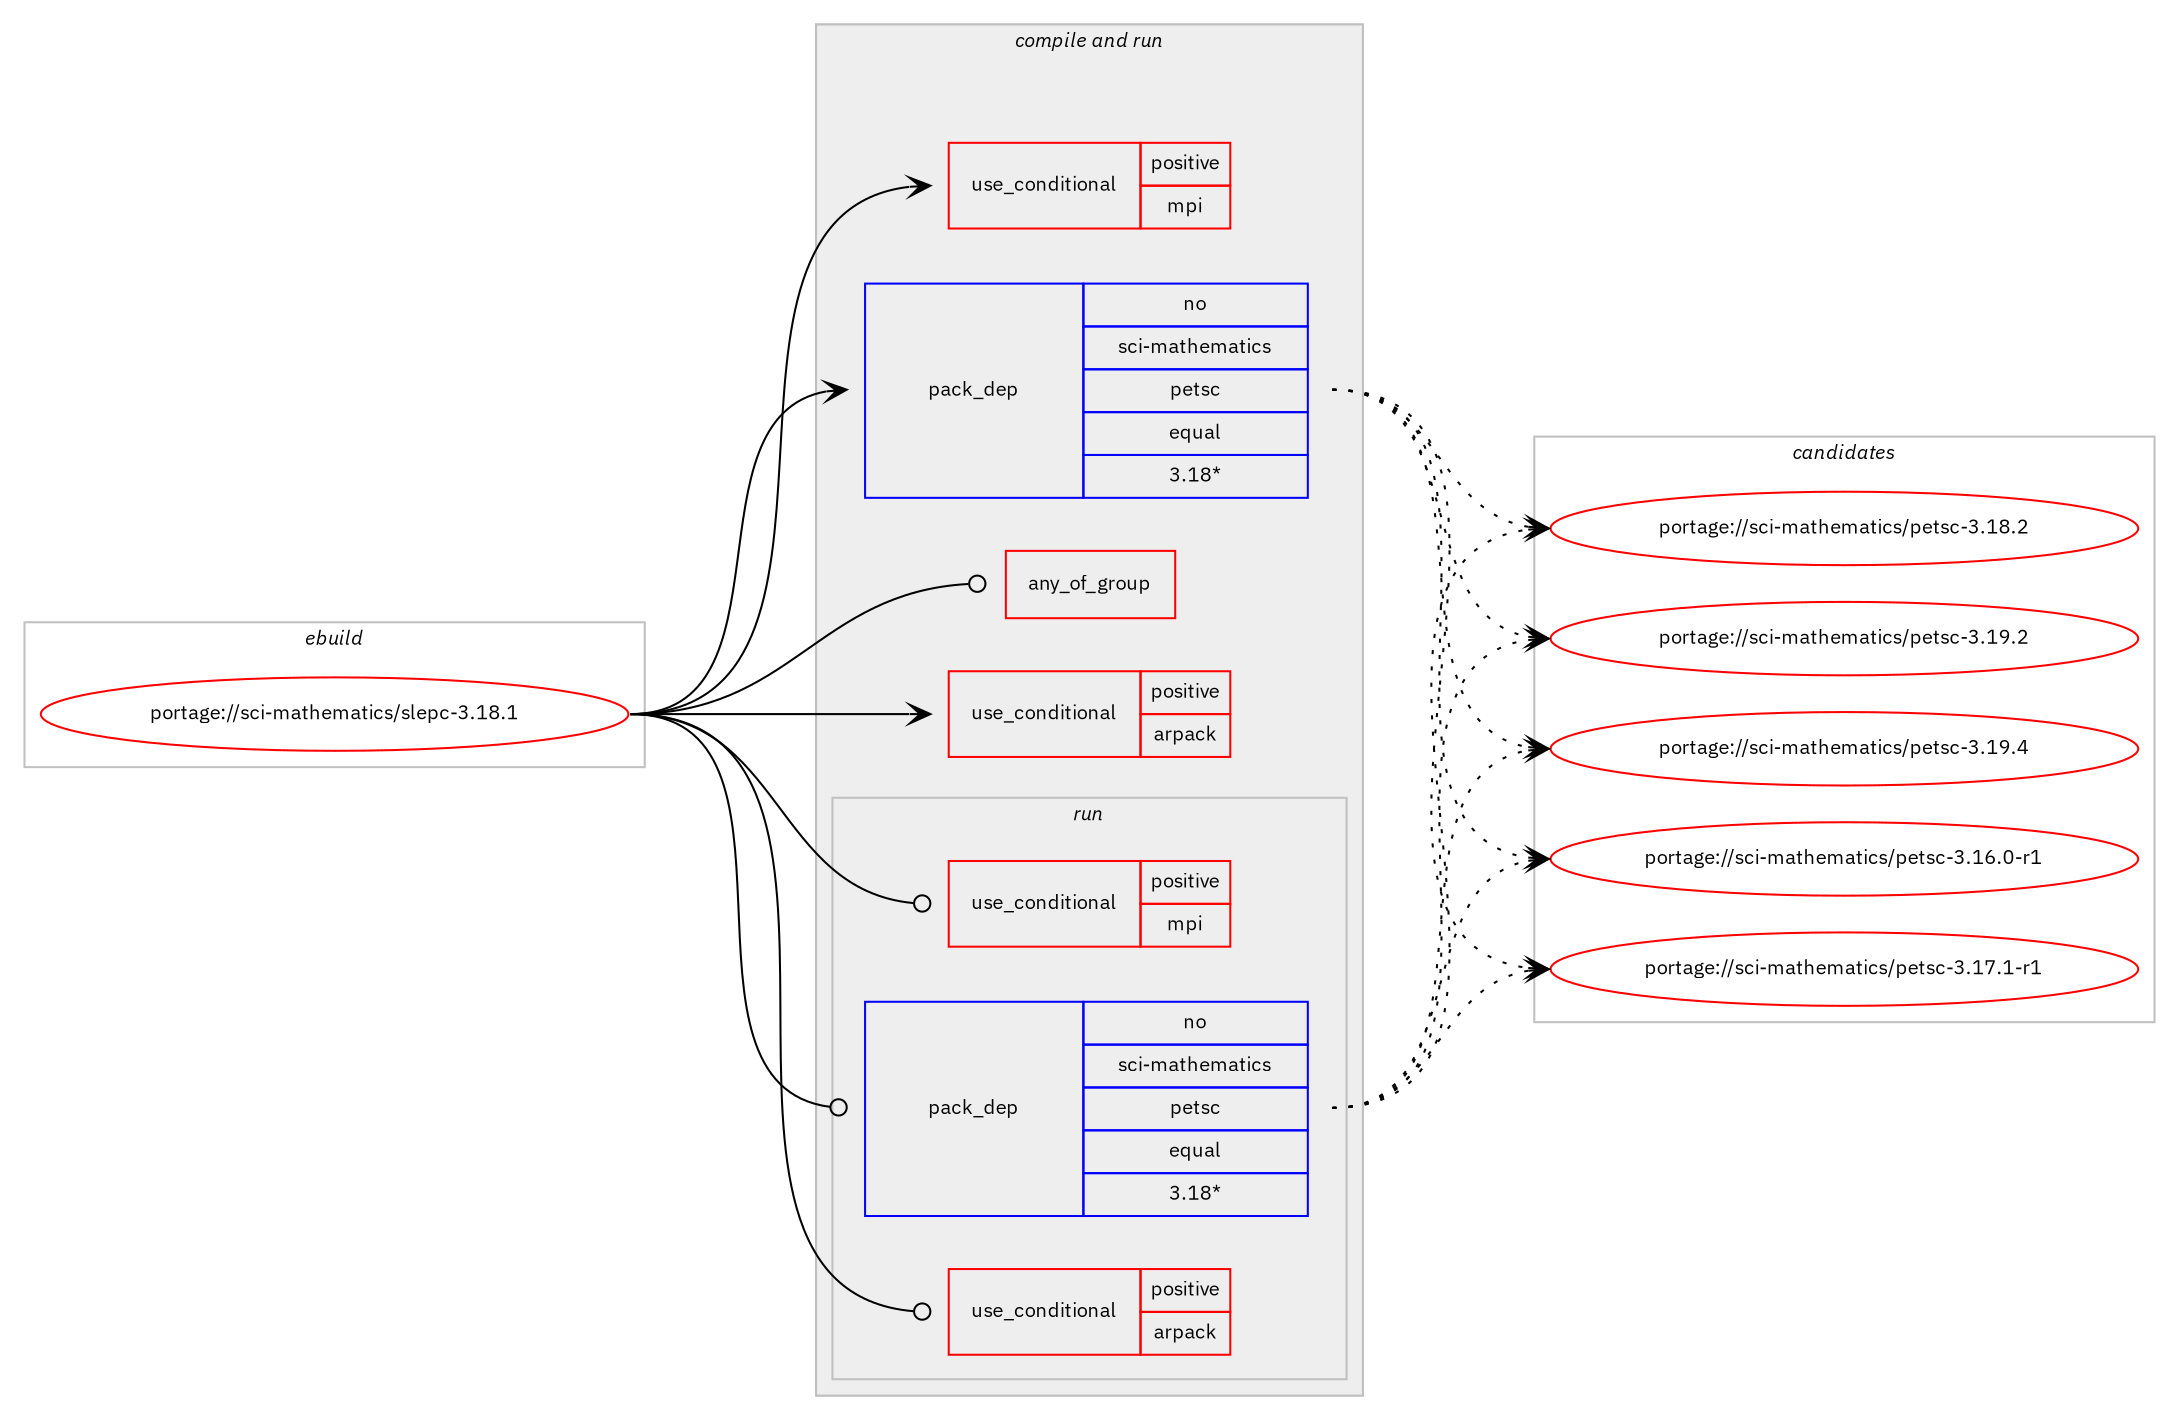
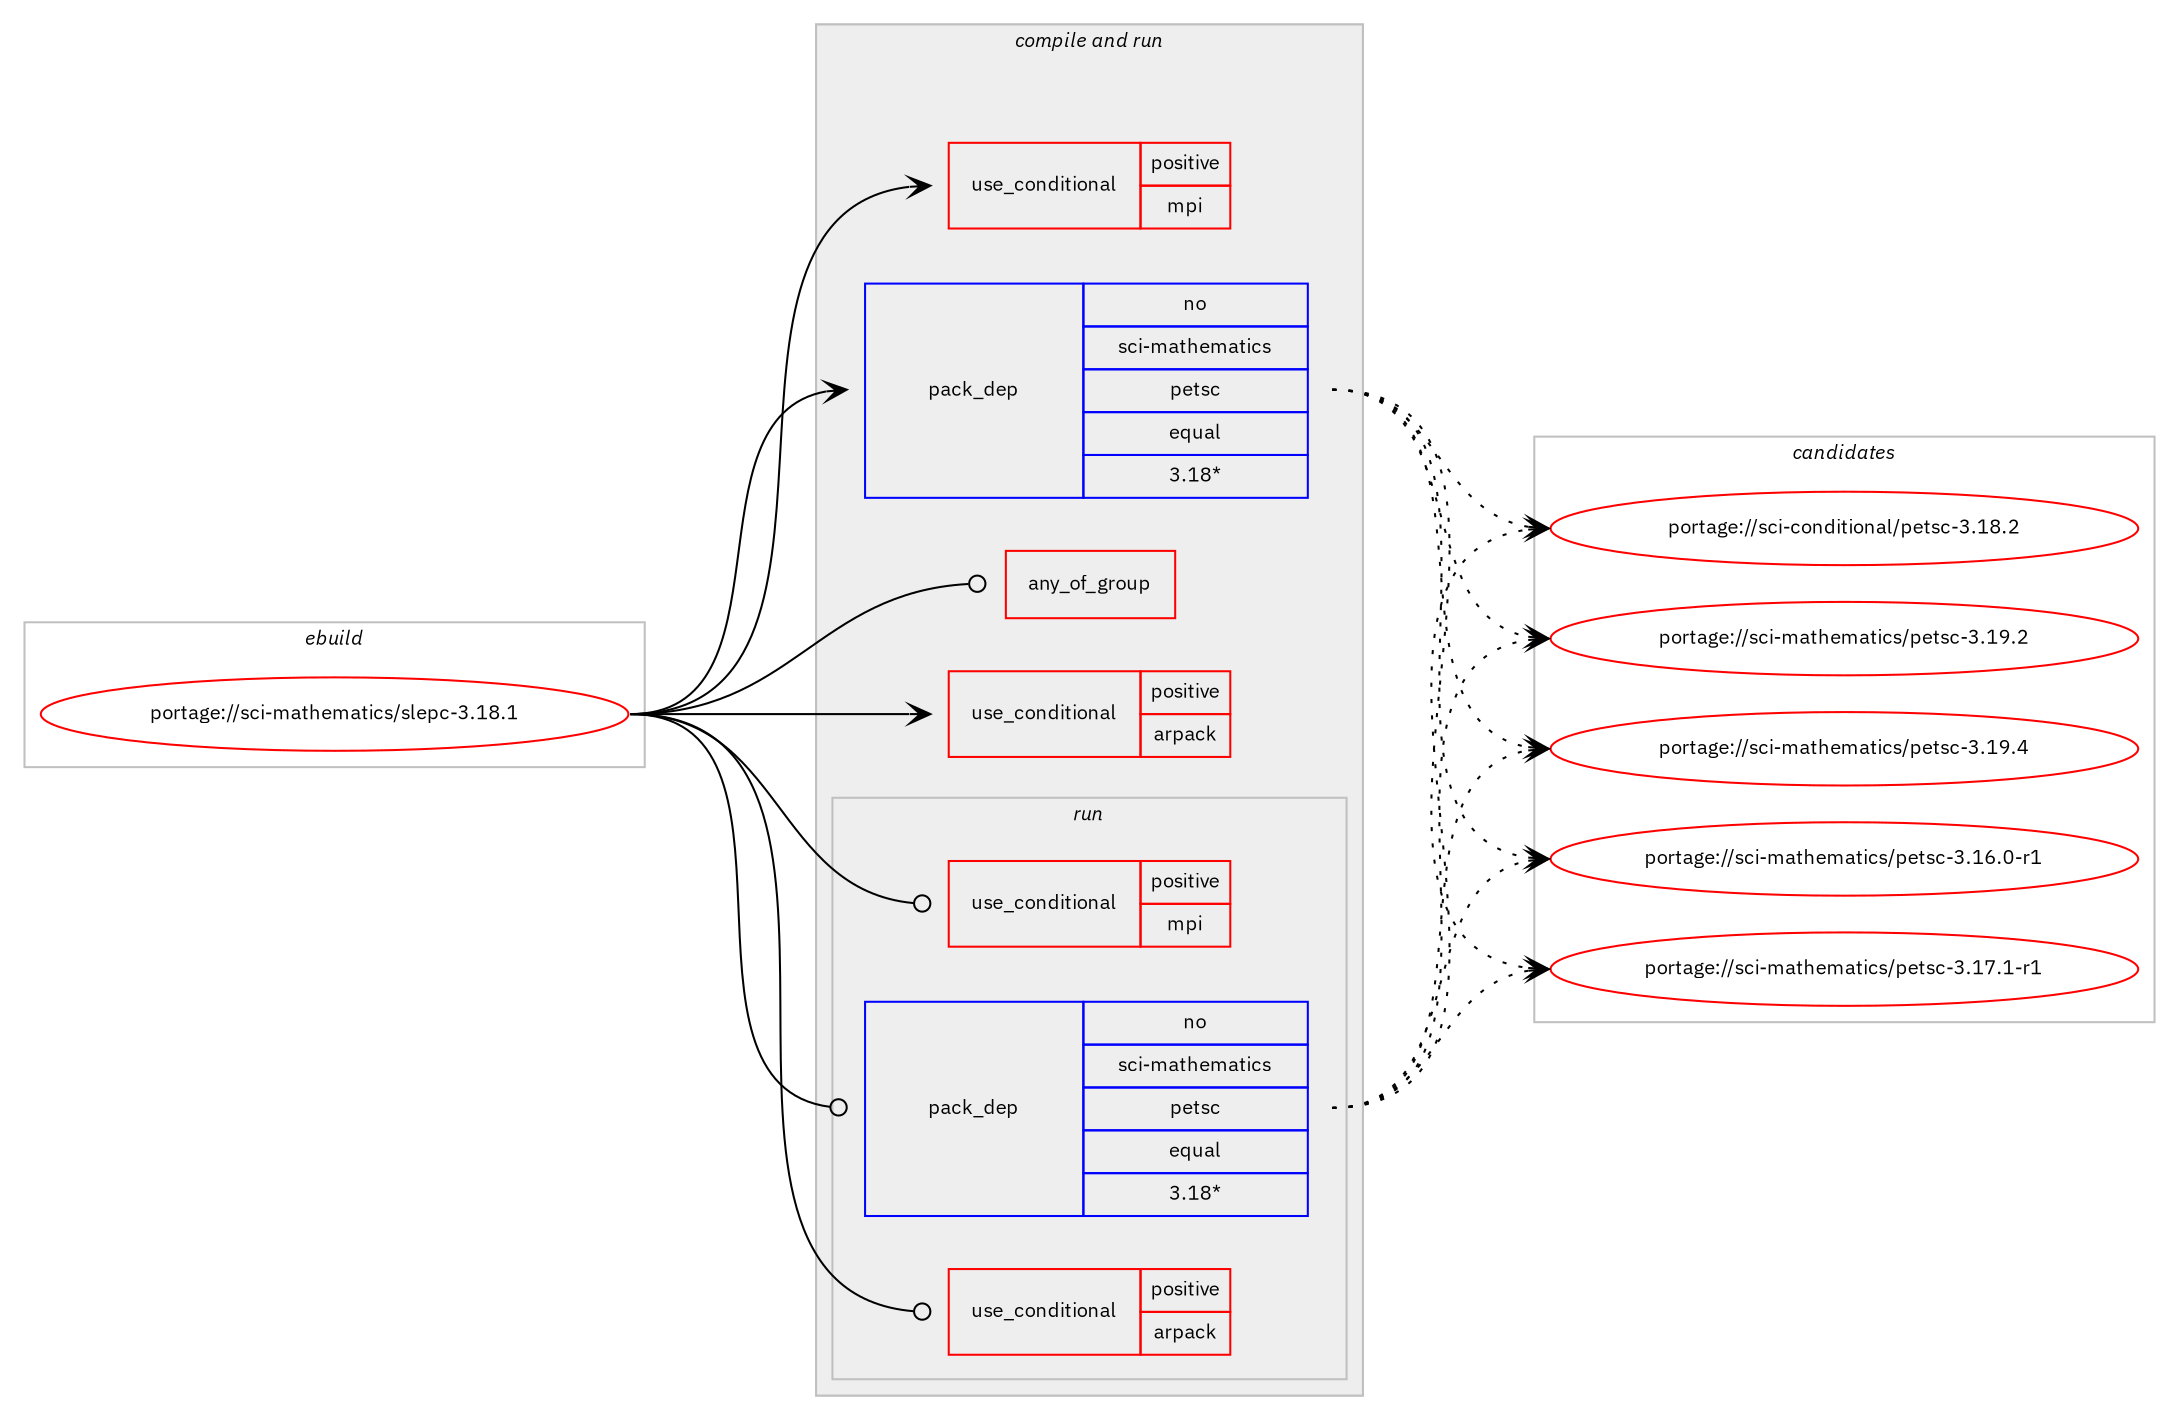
  digraph {
    compound=true
    concentrate=true
    fontname="IBM Plex Sans"
    fontsize=10
    newrank=true
    rankdir=LR
    ranksep=1.5
    node [color=red fontname="IBM Plex Sans" fontsize=10 shape=none]
    edge [arrowhead=vee fontname="IBM Plex Sans" headport=w style=dotted tailport=e weight=100]
    n1 [label="portage://sci-mathematics/slepc-3.18.1" width=4 shape=""]
    n2 [label=<<TABLE BORDER="0" CELLBORDER="1" CELLSPACING="0" CELLPADDING="4"><TR><TD CELLPADDING="10">any_of_group</TD></TR></TABLE>>]
    n3 [label=<<TABLE BORDER="0" CELLBORDER="1" CELLSPACING="0" CELLPADDING="4"><TR><TD ROWSPAN="3" CELLPADDING="10">use_conditional</TD></TR><TR><TD>positive</TD></TR><TR><TD>arpack</TD></TR></TABLE>>]
    n4 [label=<<TABLE BORDER="0" CELLBORDER="1" CELLSPACING="0" CELLPADDING="4"><TR><TD ROWSPAN="3" CELLPADDING="10">use_conditional</TD></TR><TR><TD>positive</TD></TR><TR><TD>mpi</TD></TR></TABLE>>]
    n5 [color=blue label=<<TABLE BORDER="0" CELLBORDER="1" CELLSPACING="0" CELLPADDING="4" WIDTH="220"><TR><TD ROWSPAN="6" CELLPADDING="30">pack_dep</TD></TR><TR><TD WIDTH="110">no</TD></TR><TR><TD>sci-mathematics</TD></TR><TR><TD>petsc</TD></TR><TR><TD>equal</TD></TR><TR><TD>3.18*</TD></TR></TABLE>>]
    n6 [label=<<TABLE BORDER="0" CELLBORDER="1" CELLSPACING="0" CELLPADDING="4"><TR><TD ROWSPAN="3" CELLPADDING="10">use_conditional</TD></TR><TR><TD>positive</TD></TR><TR><TD>arpack</TD></TR></TABLE>>]
    n7 [label=<<TABLE BORDER="0" CELLBORDER="1" CELLSPACING="0" CELLPADDING="4"><TR><TD ROWSPAN="3" CELLPADDING="10">use_conditional</TD></TR><TR><TD>positive</TD></TR><TR><TD>mpi</TD></TR></TABLE>>]
    n8 [color=blue label=<<TABLE BORDER="0" CELLBORDER="1" CELLSPACING="0" CELLPADDING="4" WIDTH="220"><TR><TD ROWSPAN="6" CELLPADDING="30">pack_dep</TD></TR><TR><TD WIDTH="110">no</TD></TR><TR><TD>sci-mathematics</TD></TR><TR><TD>petsc</TD></TR><TR><TD>equal</TD></TR><TR><TD>3.18*</TD></TR></TABLE>>]
    n9 [label="portage://sci-mathematics/petsc-3.16.0-r1" width=4 shape=""]
    n10 [label="portage://sci-mathematics/petsc-3.17.1-r1" width=4 shape=""]
-   n11 [label="portage://sci-mathematics/petsc-3.18.2" width=4 shape=""]
+   n11 [label="portage://sci-conditional/petsc-3.18.2" width=4 shape=""]
    n12 [label="portage://sci-mathematics/petsc-3.19.2" width=4 shape=""]
    n13 [label="portage://sci-mathematics/petsc-3.19.4" width=4 shape=""]
    subgraph cluster_1 {
      color=gray
      label=<<i>ebuild</i>>
      rank=same
      n1
    }
    subgraph cluster_2 {
      color=gray
      label=<<i>dependencies</i>>
      subgraph cluster_3 {
        color=gray
        fillcolor="#eeeeee"
        label=<<i>compile</i>>
        style=filled
        subgraph sub_4 {
          color=gray
          fillcolor="#eeeeee"
          label=<<i>compile</i>>
          style=filled
          n2
        }
        subgraph sub_5 {
          color=gray
          fillcolor="#eeeeee"
          label=<<i>compile</i>>
          style=filled
          n3
        }
        subgraph sub_6 {
          color=gray
          fillcolor="#eeeeee"
          label=<<i>compile</i>>
          style=filled
          n4
        }
        subgraph sub_7 {
          color=gray
          fillcolor="#eeeeee"
          label=<<i>compile</i>>
          style=filled
          n5
        }
      }
      subgraph cluster_8 {
        color=gray
        fillcolor="#eeeeee"
        label=<<i>compile and run</i>>
        style=filled
      }
      subgraph cluster_9 {
        color=gray
        fillcolor="#eeeeee"
        label=<<i>run</i>>
        style=filled
        subgraph sub_10 {
          color=gray
          fillcolor="#eeeeee"
          label=<<i>run</i>>
          style=filled
          n6
        }
        subgraph sub_11 {
          color=gray
          fillcolor="#eeeeee"
          label=<<i>run</i>>
          style=filled
          n7
        }
        subgraph sub_12 {
          color=gray
          fillcolor="#eeeeee"
          label=<<i>run</i>>
          style=filled
          n8
        }
      }
    }
    subgraph cluster_13 {
      color=gray
      label=<<i>candidates</i>>
      rank=same
      subgraph sub_14 {
        color=black
        label=<<i>candidates</i>>
        nodesep=1
        rank=same
        n9
        n10
        n11
        n12
        n13
      }
      subgraph sub_15 {
        color=black
        label=<<i>candidates</i>>
        nodesep=1
        rank=same
        n9
        n10
        n11
        n12
        n13
      }
    }
    n1 -> n2 [arrowhead=odot style=solid weight=20]
    n1 -> n3 [style=solid weight=20]
    n1 -> n4 [style=solid weight=20]
    n1 -> n5 [style=solid weight=20]
    n1 -> n6 [arrowhead=odot style=solid weight=20]
    n1 -> n7 [arrowhead=odot style=solid weight=20]
    n1 -> n8 [arrowhead=odot style=solid weight=20]
    n5 -> n9
    n5 -> n10
    n5 -> n11
    n5 -> n12
    n5 -> n13
    n8 -> n9
    n8 -> n10
    n8 -> n11
    n8 -> n12
    n8 -> n13
  }
